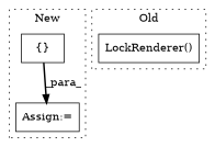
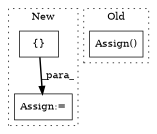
  digraph {
    node [shape=box]
    n1 [a=59 l="2,1" label="{}" s="17030,17030"]
    n2 [a=68 l=3 label="Assign:=" s=17027]
-   n3 [a=75 l=17 label="LockRenderer()" s=14809]
+   n3 [a=75 l=17 label="Assign()" s=14809]
    subgraph cluster_1 {
      label=New
      style=dotted
      n1
      n2
    }
    subgraph cluster_2 {
      label=Old
      style=dotted
      n3
    }
    n1 -> n2 [label=_para_ style=bold]
  }
